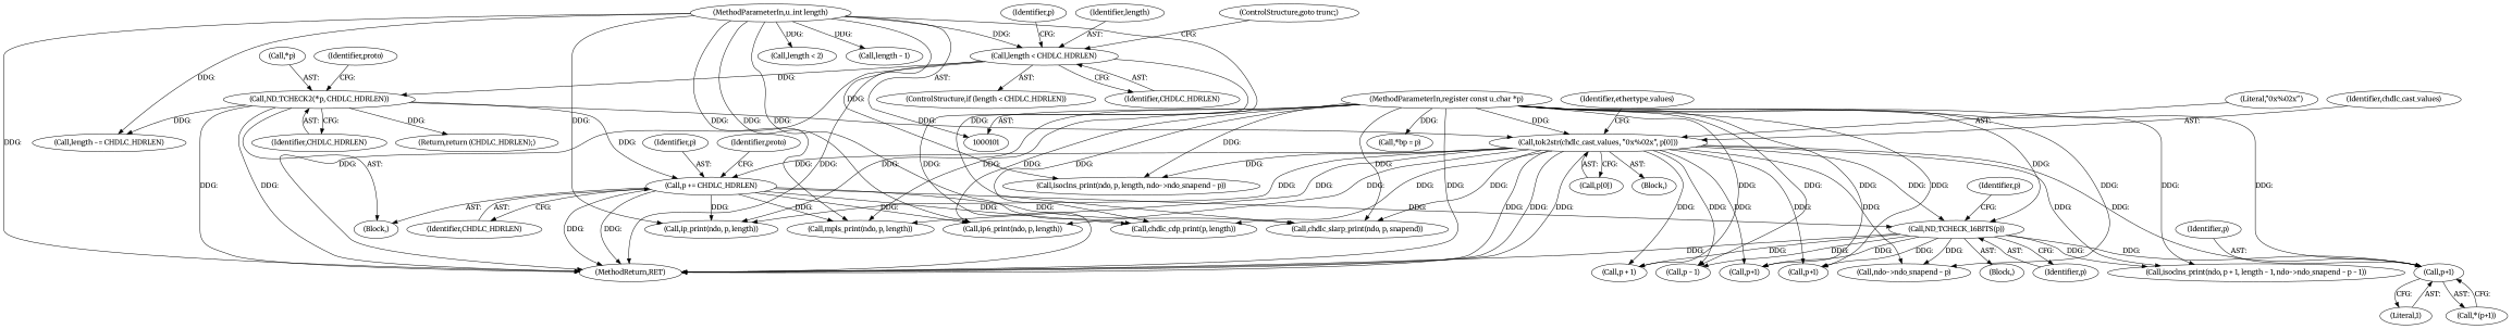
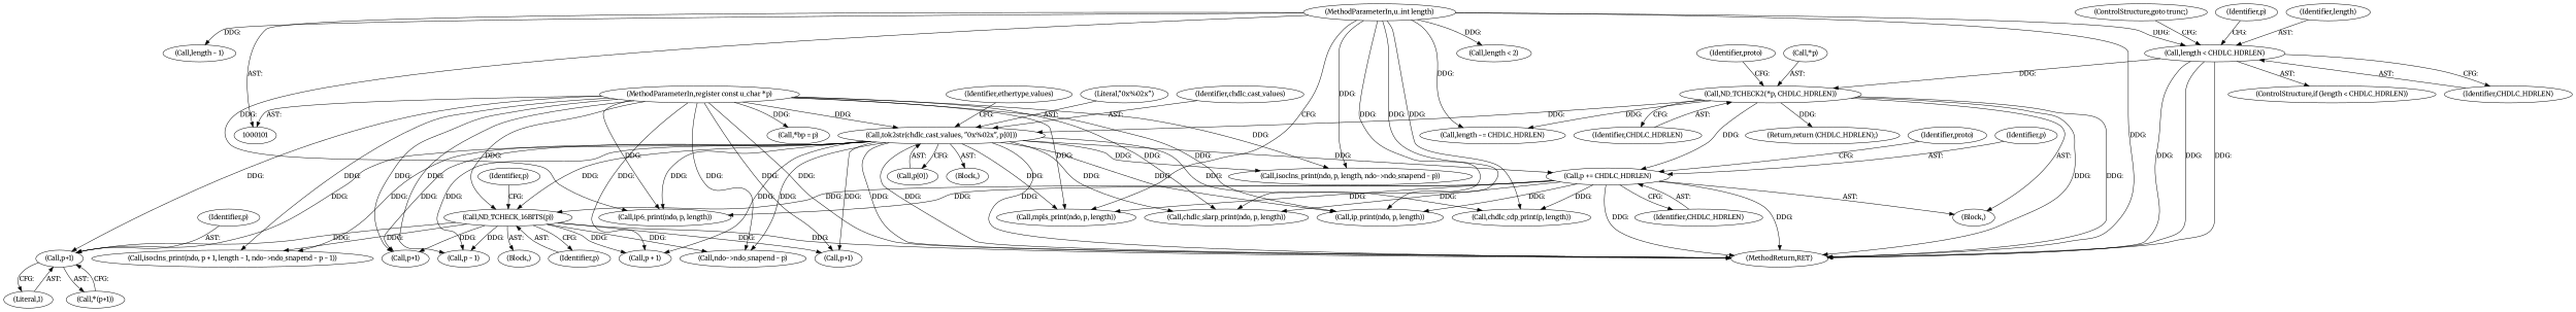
  digraph {
    fontname=Merriweather
    node [fontname=Merriweather]
    edge [fontname=Merriweather]
    n1 [label="(Call,p+1)"]
    n2 [label="(Literal,1)"]
    n3 [label="(Call,*(p+1))"]
    n4 [label="(Call,tok2str(chdlc_cast_values, \"0x%02x\", p[0]))"]
    n5 [label="(Call,ND_TCHECK_16BITS(p))"]
    n6 [label="(Call,p += CHDLC_HDRLEN)"]
    n7 [label="(Call,p - 1)"]
    n8 [label="(Call,ip_print(ndo, p, length))"]
    n9 [label="(Call,p+1)"]
    n10 [label="(Call,chdlc_cdp_print(p, length))"]
    n11 [label="(Call,p+1)"]
    n12 [label="(Call,ndo->ndo_snapend - p)"]
    n13 [label="(Call,isoclns_print(ndo, p + 1, length - 1, ndo->ndo_snapend - p - 1))"]
    n14 [label="(Call,mpls_print(ndo, p, length))"]
    n15 [label="(Call,p[0])"]
-   n16 [label="(Call,chdlc_slarp_print(ndo, p, snapend))"]
+   n16 [label="(Call,chdlc_slarp_print(ndo, p, length))"]
    n17 [label="(Call,isoclns_print(ndo, p, length, ndo->ndo_snapend - p))"]
    n18 [label="(Call,ip6_print(ndo, p, length))"]
    n19 [label="(Call,p + 1)"]
    n20 [label="(MethodReturn,RET)"]
    n21 [label="(Block,)"]
    n22 [label="(Block,)"]
    n23 [label="(Identifier,p)"]
    n24 [label="(Block,)"]
    n25 [label="(Identifier,CHDLC_HDRLEN)"]
    n26 [label="(Call,ND_TCHECK2(*p, CHDLC_HDRLEN))"]
    n27 [label="(Identifier,CHDLC_HDRLEN)"]
    n28 [label="(Return,return (CHDLC_HDRLEN);)"]
    n29 [label="(Call,length -= CHDLC_HDRLEN)"]
    n30 [label="(Call,length < CHDLC_HDRLEN)"]
    n31 [label="(ControlStructure,if (length < CHDLC_HDRLEN))"]
    n32 [label="(Identifier,CHDLC_HDRLEN)"]
    n33 [label="(MethodParameterIn,u_int length)"]
    n34 [label="(Call,length < 2)"]
    n35 [label="(Call,length - 1)"]
    1000101
    n37 [label="(MethodParameterIn,register const u_char *p)"]
    n38 [label="(Call,*bp = p)"]
    n39 [label="(Identifier,p)"]
    n40 [label="(Identifier,p)"]
    n41 [label="(Identifier,chdlc_cast_values)"]
    n42 [label="(Identifier,length)"]
    n43 [label="(Identifier,proto)"]
    n44 [label="(Identifier,p)"]
    n45 [label="(ControlStructure,goto trunc;)"]
    n46 [label="(Call,*p)"]
    n47 [label="(Identifier,p)"]
    n48 [label="(Identifier,proto)"]
    n49 [label="(Identifier,ethertype_values)"]
    n50 [label="(Literal,\"0x%02x\")"]
    n1 -> n2 [label="CFG: "]
    n1 -> n3 [label="AST: "]
    n2 -> n1 [label="AST: "]
    n3 -> n1 [label="CFG: "]
    n4 -> n1 [label="DDG: "]
    n4 -> n5 [label="DDG: "]
    n4 -> n6 [label="DDG: "]
    n4 -> n7 [label="DDG: "]
    n4 -> n8 [label="DDG: "]
    n4 -> n9 [label="DDG: "]
    n4 -> n10 [label="DDG: "]
    n4 -> n11 [label="DDG: "]
    n4 -> n12 [label="DDG: "]
    n4 -> n13 [label="DDG: "]
    n4 -> n14 [label="DDG: "]
    n4 -> n15 [label="CFG: "]
    n4 -> n16 [label="DDG: "]
    n4 -> n17 [label="DDG: "]
    n4 -> n18 [label="DDG: "]
    n4 -> n19 [label="DDG: "]
    n4 -> n20 [label="DDG: "]
    n4 -> n20 [label="DDG: "]
    n4 -> n20 [label="DDG: "]
    n4 -> n21 [label="AST: "]
    n5 -> n1 [label="DDG: "]
    n5 -> n7 [label="DDG: "]
    n5 -> n9 [label="DDG: "]
    n5 -> n11 [label="DDG: "]
    n5 -> n12 [label="DDG: "]
    n5 -> n13 [label="DDG: "]
    n5 -> n19 [label="DDG: "]
    n5 -> n20 [label="DDG: "]
    n5 -> n22 [label="AST: "]
    n5 -> n23 [label="CFG: "]
    n6 -> n5 [label="DDG: "]
    n6 -> n8 [label="DDG: "]
    n6 -> n10 [label="DDG: "]
    n6 -> n14 [label="DDG: "]
    n6 -> n16 [label="DDG: "]
    n6 -> n18 [label="DDG: "]
    n6 -> n20 [label="DDG: "]
    n6 -> n20 [label="DDG: "]
    n6 -> n24 [label="AST: "]
    n6 -> n25 [label="CFG: "]
    n15 -> n4 [label="AST: "]
    n23 -> n5 [label="AST: "]
    n25 -> n6 [label="AST: "]
    n26 -> n4 [label="DDG: "]
    n26 -> n6 [label="DDG: "]
    n26 -> n20 [label="DDG: "]
    n26 -> n20 [label="DDG: "]
    n26 -> n24 [label="AST: "]
    n26 -> n27 [label="CFG: "]
    n26 -> n28 [label="DDG: "]
    n26 -> n29 [label="DDG: "]
    n27 -> n26 [label="AST: "]
    n30 -> n20 [label="DDG: "]
    n30 -> n20 [label="DDG: "]
    n30 -> n20 [label="DDG: "]
    n30 -> n26 [label="DDG: "]
    n30 -> n31 [label="AST: "]
    n30 -> n32 [label="CFG: "]
    n32 -> n30 [label="AST: "]
    n33 -> n8 [label="DDG: "]
    n33 -> n10 [label="DDG: "]
-   n33 -> n14 [label="DDG: "]
+   n33 -> n14 [label="CFG: "]
    n33 -> n16 [label="DDG: "]
    n33 -> n17 [label="DDG: "]
    n33 -> n18 [label="DDG: "]
    n33 -> n20 [label="DDG: "]
    n33 -> n29 [label="DDG: "]
    n33 -> n30 [label="DDG: "]
    n33 -> n34 [label="DDG: "]
    n33 -> n35 [label="DDG: "]
    n33 -> 1000101 [label="AST: "]
    n37 -> n1 [label="DDG: "]
    n37 -> n4 [label="DDG: "]
    n37 -> n5 [label="DDG: "]
    n37 -> n7 [label="DDG: "]
    n37 -> n8 [label="DDG: "]
    n37 -> n9 [label="DDG: "]
-   n37 -> n10 [label="DDG: "]
    n37 -> n11 [label="DDG: "]
    n37 -> n12 [label="DDG: "]
    n37 -> n13 [label="DDG: "]
    n37 -> n14 [label="DDG: "]
    n37 -> n16 [label="DDG: "]
    n37 -> n17 [label="DDG: "]
    n37 -> n18 [label="DDG: "]
    n37 -> n19 [label="DDG: "]
    n37 -> n20 [label="DDG: "]
    n37 -> 1000101 [label="AST: "]
    n37 -> n38 [label="DDG: "]
    n39 -> n1 [label="AST: "]
    n40 -> n30 [label="CFG: "]
    n41 -> n4 [label="AST: "]
    n42 -> n30 [label="AST: "]
    n43 -> n6 [label="CFG: "]
    n44 -> n6 [label="AST: "]
    n45 -> n30 [label="CFG: "]
    n46 -> n26 [label="AST: "]
    n47 -> n5 [label="CFG: "]
    n48 -> n26 [label="CFG: "]
    n49 -> n4 [label="CFG: "]
    n50 -> n4 [label="AST: "]
  }
